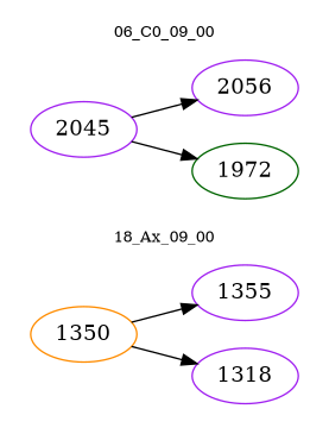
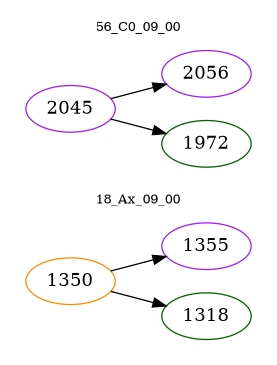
  digraph {
    rankdir=LR
    node [color=purple]
    edge [color=black]
    n1 [color=darkorange label=1350]
-   n2 [label=1318]
+   n2 [color=darkgreen label=1318]
    n3 [label=1355]
    n4 [label=2045]
    n5 [color=darkgreen label=1972]
    n6 [label=2056]
    subgraph cluster_1 {
      color=white
      fontsize=10
      label="18_Ax_09_00"
      n1
      n2
      n3
    }
    subgraph cluster_2 {
      color=white
      fontsize=10
-     label="06_C0_09_00"
+     label="56_C0_09_00"
      n4
      n5
      n6
    }
    n1 -> n2
    n1 -> n3
    n4 -> n5
    n4 -> n6
  }
